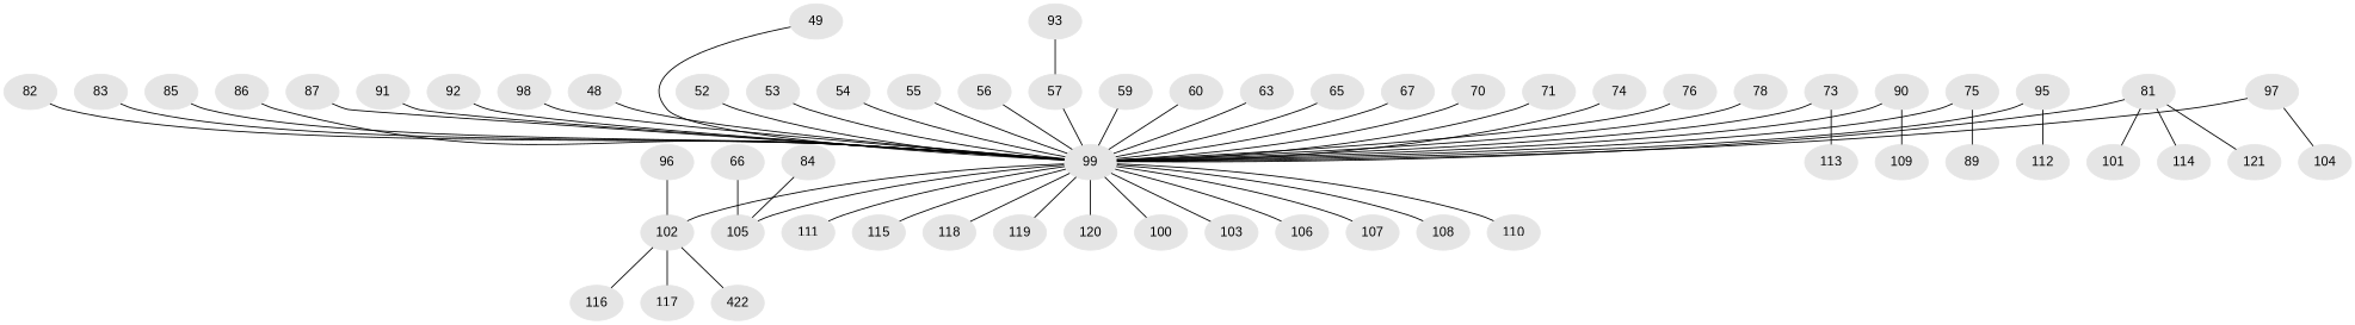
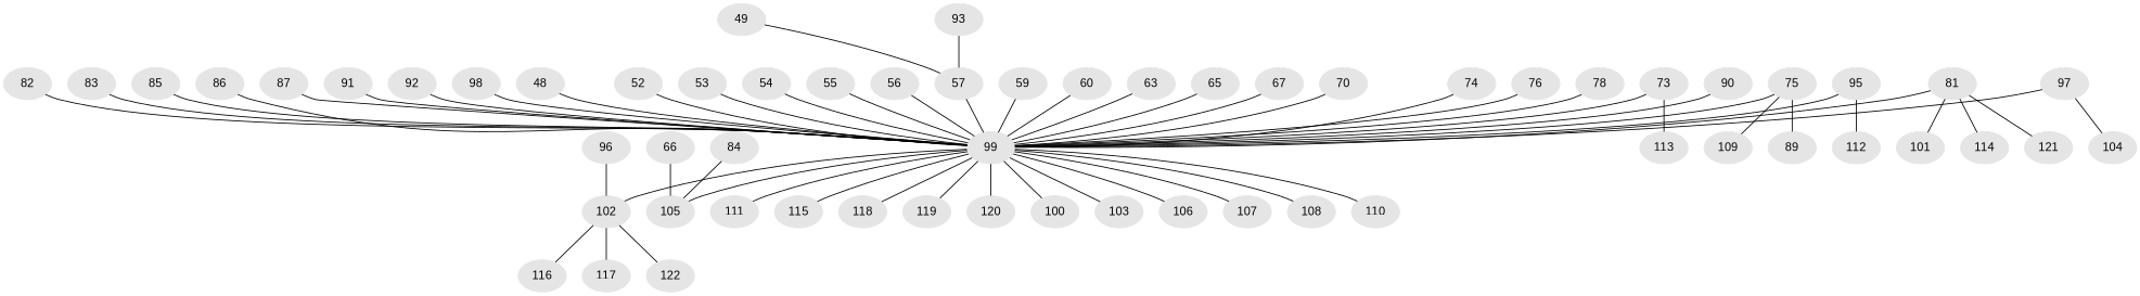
  graph {
    fontname="Liberation Sans"
    node [color=gray90 fontname="Liberation Sans" style=filled]
    edge [fontname="Liberation Sans"]
    99 [super="+77+40+51+94+80+42+43+46+47+64+50"]
    102 [super="+45+72"]
    105 [super="+30"]
    100
    103
    106
    107
    108
    110
    111
    115
    118
    119
    120
    48
    49
    52
    53
    54
    55
    56
    57
    59
    60
    63
    65
    116
    117
-   122 [label=422]
+   122
    66
    67 [super="+35"]
    70
-   71
    73 [super="+58"]
    113
    74
    75
    89
    76
    78
    81 [super="+68"]
    101
    114
    121
    82
    83
    84
    85
    86 [super="+13"]
    87
    90
    109
    91
    92
    93
    95
    112
    96
    97 [super="+36+88"]
    104
    98
    99 -- 102
    99 -- 105
    99 -- 100
    99 -- 103
    99 -- 106
    99 -- 107
    99 -- 108
    99 -- 110
    99 -- 111
    99 -- 115
    99 -- 118
    99 -- 119
    99 -- 120
    102 -- 116
    102 -- 117
    102 -- 122
    48 -- 99
-   49 -- 99
+   49 -- 57
    52 -- 99
    53 -- 99
    54 -- 99
    55 -- 99
    56 -- 99
    57 -- 99
    59 -- 99
    60 -- 99
    63 -- 99
    65 -- 99
    66 -- 105
    67 -- 99
    70 -- 99
-   71 -- 99
    73 -- 99
    73 -- 113
    74 -- 99
    75 -- 99
    75 -- 89
    76 -- 99
    78 -- 99
    81 -- 99
    81 -- 101
    81 -- 114
    81 -- 121
    82 -- 99
    83 -- 99
    84 -- 105
    85 -- 99
    86 -- 99
    87 -- 99
    90 -- 99
-   90 -- 109
+   75 -- 109
    91 -- 99
    92 -- 99
    93 -- 57
    95 -- 99
    95 -- 112
    96 -- 102
    97 -- 99
    97 -- 104
    98 -- 99
  }
